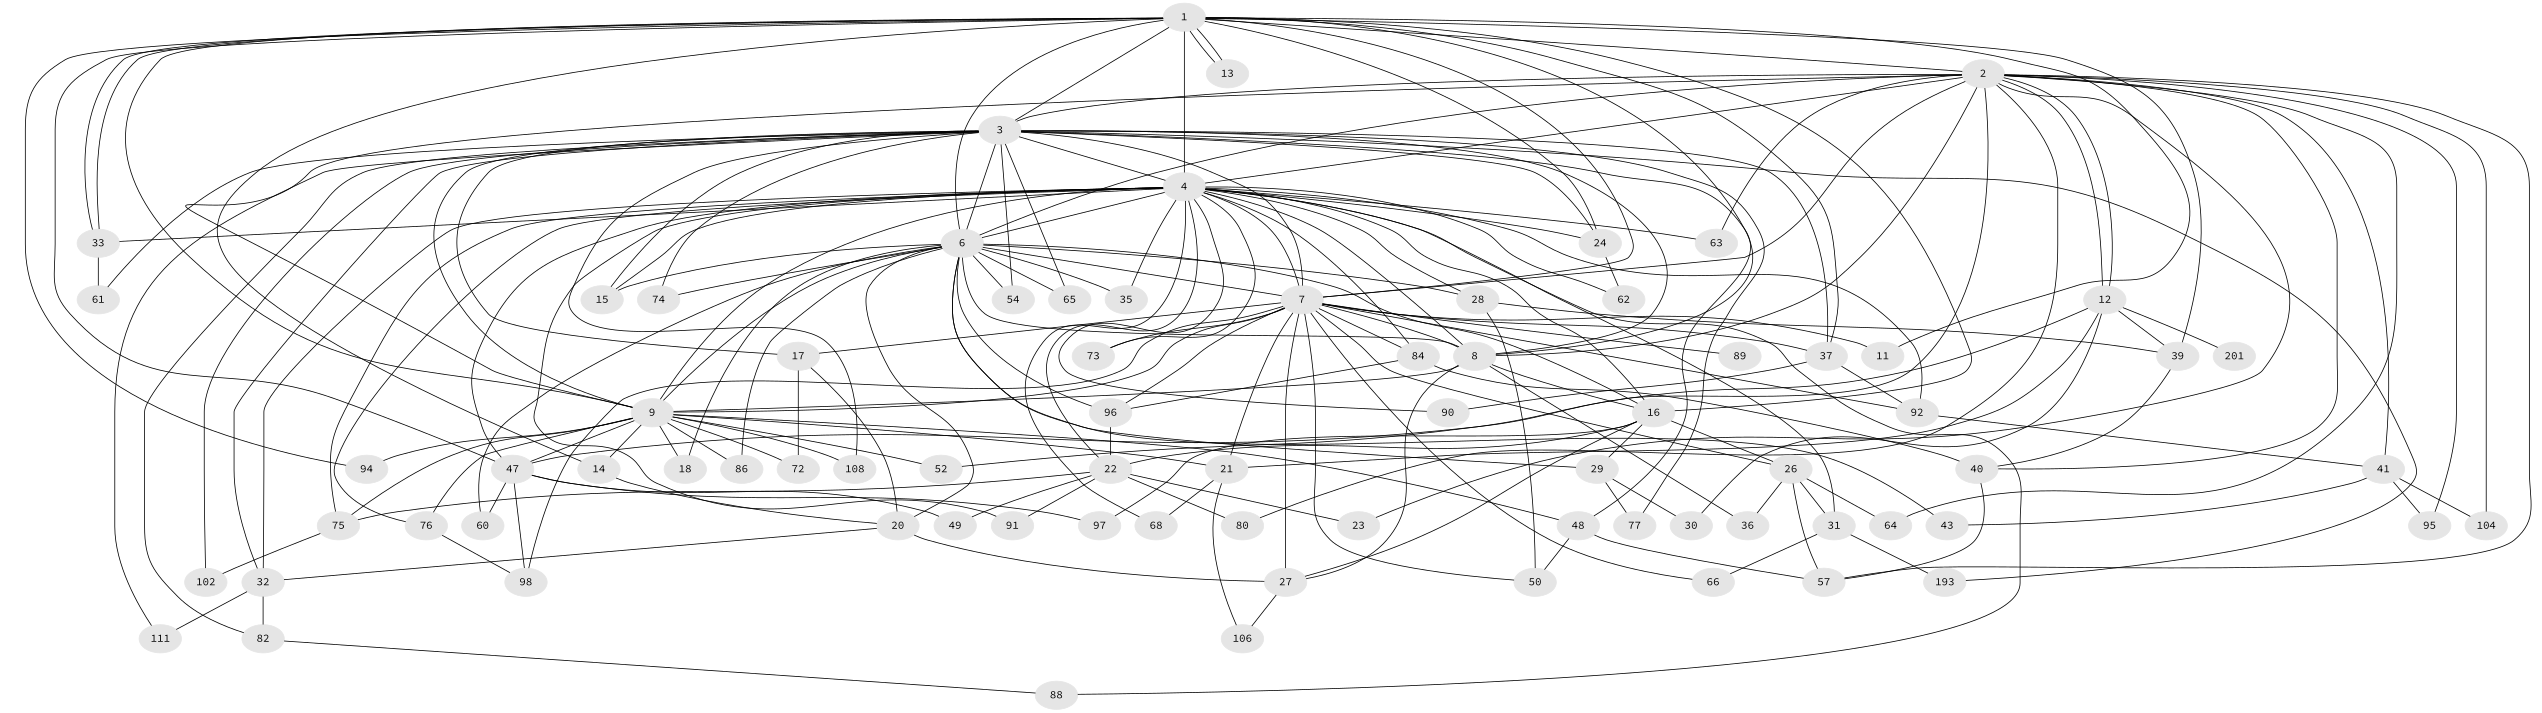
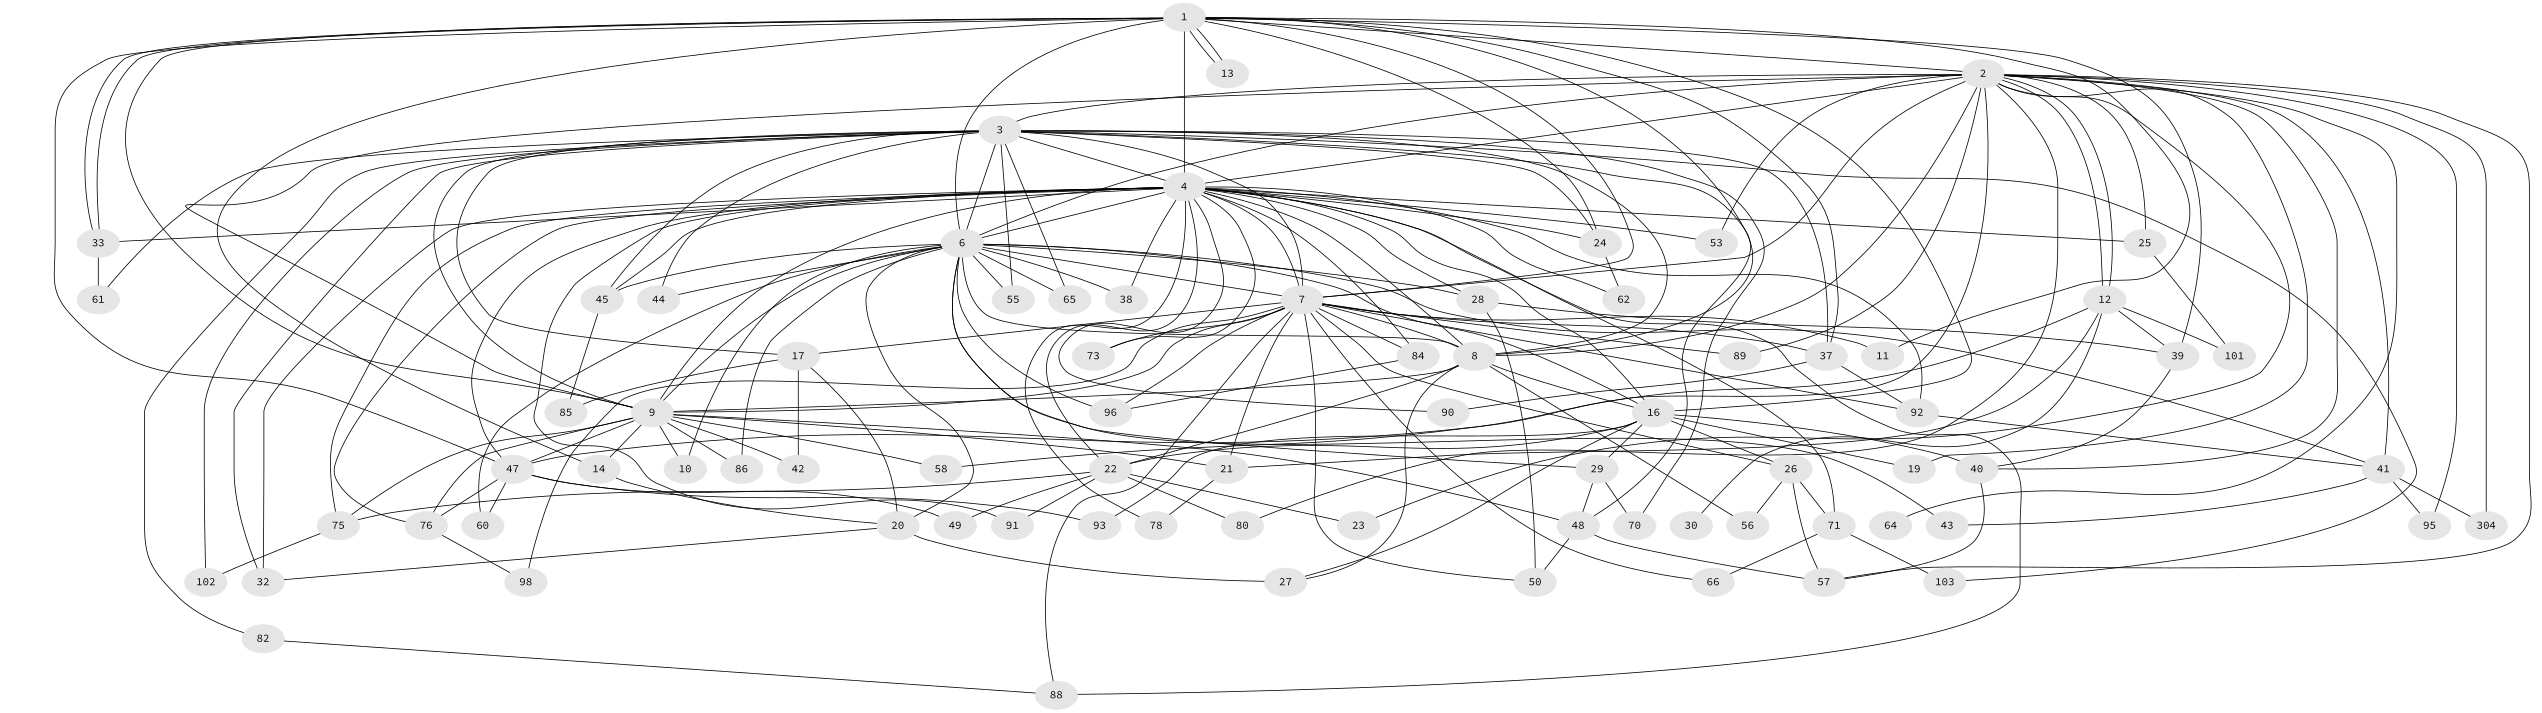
  graph {
    fontname="Source Code Pro"
    node [color=gray90 fontname="Source Code Pro" style=filled]
    edge [fontname="Source Code Pro"]
    1 [super="+74"]
    2 [super="+68"]
    3 [super="+71"]
    4 [super="+5"]
    6 [super="+51"]
    7 [super="+34"]
    8 [super="+56"]
    9 [super="+10"]
    11
    13
    14
    16 [super="+58"]
    24 [super="+45"]
    33 [super="+38"]
    37 [super="+87"]
    39 [super="+100"]
    47 [super="+54"]
-   94
    12 [super="+67"]
+   19
    23
+   25
    40 [super="+79"]
    41
-   52
-   53 [label=63]
+   52 [label=58]
+   53
    57 [super="+63"]
    64
    80
    89
    95
-   104
-   15 [super="+72"]
+   104 [label=304]
+   15 [super="+72" label=45]
    17 [super="+105"]
    32 [super="+109"]
-   44 [label=74]
+   44
    48
-   55 [label=54]
+   55
    61
    65
-   70 [label=77]
+   70
    82
    102
-   103 [label=193]
-   108
-   111
+   103
    22 [super="+77"]
    28
-   31
-   35
+   31 [label=71]
+   35 [label=38]
    62
    73
    75 [super="+83"]
    76
-   78 [label=68]
+   78
    84
    88
    90
    91
    92 [super="+107"]
    43 [super="+46"]
-   18
+   18 [label=10]
    20 [super="+59"]
    29
    60
    86
    96 [super="+97"]
    21 [super="+99"]
    26
    27 [super="+69"]
    50 [super="+81"]
    66
    98 [super="+110"]
-   36
-   42 [label=72]
-   93 [label=97]
+   36 [label=56]
+   42
+   93
    49
    30
-   101 [label=201]
-   106
+   101
+   85
    1 -- 2
-   1 -- 3
    1 -- 4 [weight=2]
    1 -- 6
    1 -- 7
    1 -- 8
    1 -- 9 [weight=2]
    1 -- 11
    1 -- 13
    1 -- 13
    1 -- 14
    1 -- 16
    1 -- 24
    1 -- 33
    1 -- 33
    1 -- 37
    1 -- 39
    1 -- 47
-   1 -- 94
    2 -- 3
    2 -- 4 [weight=2]
    2 -- 6
    2 -- 7 [weight=3]
    2 -- 8
    2 -- 9 [weight=2]
    2 -- 12
    2 -- 12
+   2 -- 19
    2 -- 23
+   2 -- 25
    2 -- 40
    2 -- 41
    2 -- 52
    2 -- 53
    2 -- 57
    2 -- 64
    2 -- 80
+   2 -- 89
    2 -- 95
    2 -- 104
    3 -- 4 [weight=2]
    3 -- 6
    3 -- 7
    3 -- 8
    3 -- 9 [weight=2]
    3 -- 24
    3 -- 37
    3 -- 15
    3 -- 17
    3 -- 32
    3 -- 44
    3 -- 48
    3 -- 55
    3 -- 61
    3 -- 65
    3 -- 70
    3 -- 82
    3 -- 102
    3 -- 103
-   3 -- 108
-   3 -- 111
    4 -- 6 [weight=2]
    4 -- 7 [weight=2]
    4 -- 8 [weight=2]
    4 -- 9 [weight=4]
    4 -- 16
    4 -- 24
    4 -- 33
    4 -- 47
+   4 -- 25
    4 -- 53
    4 -- 15 [weight=2]
    4 -- 32
    4 -- 22
    4 -- 28
    4 -- 31
    4 -- 35
    4 -- 62
    4 -- 73
    4 -- 75
    4 -- 76
    4 -- 78
    4 -- 84
    4 -- 88
    4 -- 90
    4 -- 91
    4 -- 92
    6 -- 7
    6 -- 8
    6 -- 9 [weight=2]
    6 -- 16
+   6 -- 41
    6 -- 15
    6 -- 44
    6 -- 55
    6 -- 65
    6 -- 28
    6 -- 35
    6 -- 43
    6 -- 18
    6 -- 20
    6 -- 29
    6 -- 60
    6 -- 86
    6 -- 96
    7 -- 8
    7 -- 9 [weight=2]
    7 -- 11
    7 -- 37
    7 -- 89
    7 -- 17
    7 -- 73
    7 -- 84
    7 -- 92
    7 -- 96
    7 -- 21
    7 -- 26
-   7 -- 27
+   7 -- 88
    7 -- 50
    7 -- 66
    7 -- 98
    8 -- 9 [weight=2]
    8 -- 16
-   96 -- 22
+   8 -- 22
    8 -- 27
    8 -- 36
    9 -- 14
    9 -- 47
-   9 -- 94
    9 -- 52
    9 -- 48
-   9 -- 108
    9 -- 75
    9 -- 76
    9 -- 18
    9 -- 86
    9 -- 21
    9 -- 42
    14 -- 20
-   84 -- 40
+   16 -- 19
+   16 -- 40
    16 -- 22
    16 -- 29
    16 -- 26
    16 -- 27
    16 -- 93
    24 -- 62
    33 -- 61
    37 -- 90
    37 -- 92
    39 -- 40
    47 -- 60
-   47 -- 98
+   47 -- 76
    47 -- 93
    47 -- 49
    12 -- 39
    12 -- 47
    12 -- 21
    12 -- 30
    12 -- 101
+   25 -- 101
    40 -- 57
    41 -- 95
    41 -- 104
    41 -- 43
+   15 -- 85
    17 -- 20
    17 -- 42
-   32 -- 82
-   32 -- 111
+   17 -- 85
    48 -- 57
    48 -- 50
    82 -- 88
    22 -- 23
    22 -- 80
    22 -- 75
    22 -- 91
    22 -- 49
    28 -- 39
    28 -- 50
    31 -- 103
    31 -- 66
    75 -- 102
    76 -- 98
    84 -- 96
    92 -- 41
    20 -- 32
    20 -- 27
    29 -- 70
-   29 -- 30
+   29 -- 48
    21 -- 78
-   21 -- 106
    26 -- 57
-   26 -- 64
    26 -- 31
    26 -- 36
-   27 -- 106
  }
